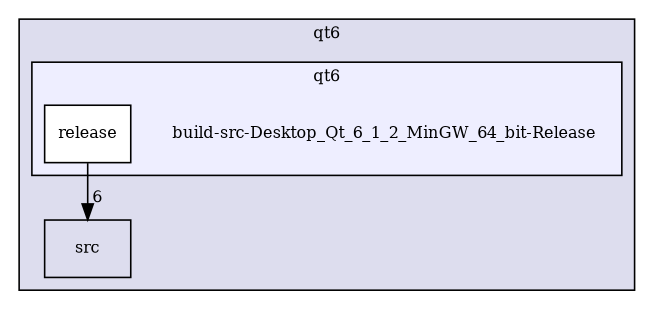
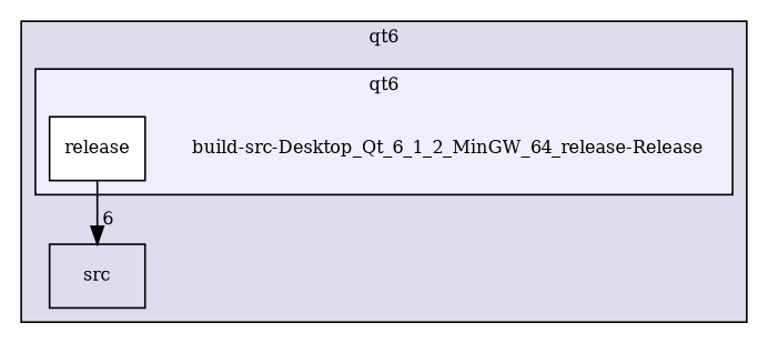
  digraph {
    compound=true
    fontname="DejaVu Serif"
    node [fontname="DejaVu Serif" fontsize=10 shape=box]
-   n1 [label="build-src-Desktop_Qt_6_1_2_MinGW_64_bit-Release" shape=plaintext]
+   n1 [label="build-src-Desktop_Qt_6_1_2_MinGW_64_release-Release" shape=plaintext]
    n2 [fillcolor=white label=release style=filled]
    n3 [label=src]
    subgraph cluster_1 {
      bgcolor="#ddddee"
      fontsize=10
      label=qt6
      pencolor=black
      n3
      subgraph cluster_2 {
        bgcolor="#eeeeff"
        fontsize=10
        pencolor=black
        n1
        n2
      }
    }
    n2 -> n3 [headlabel=6 labeldistance=1.5 labelfontname=Helvetica labelfontsize=10 fontname="DejaVu Serif"]
  }
